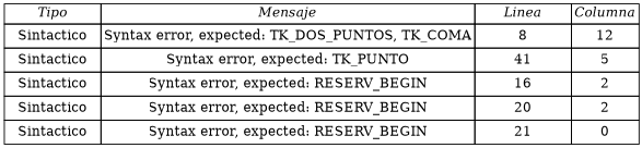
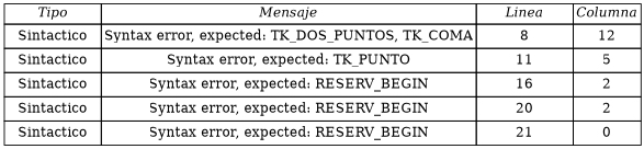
  digraph {
    nodesep=0.5
    rankdir=LR
    ranksep=2
-   n1 [label=< <table border="0" cellborder="1" cellspacing="0"><tr> <td width='100'><i>Tipo</i></td> <td width='100'><i>Mensaje</i></td> <td width='100'><i>Linea</i></td> <td><i width='100'>Columna</i></td> </tr> <tr> <td height='25'>Sintactico</td> <td height='25'>Syntax error, expected: TK_DOS_PUNTOS, TK_COMA</td> <td height='25'>8</td> <td height='25'>12</td> </tr><tr> <td height='25'>Sintactico</td> <td height='25'>Syntax error, expected: TK_PUNTO</td> <td height='25'>41</td> <td height='25'>5</td> </tr><tr> <td height='25'>Sintactico</td> <td height='25'>Syntax error, expected: RESERV_BEGIN</td> <td height='25'>16</td> <td height='25'>2</td> </tr><tr> <td height='25'>Sintactico</td> <td height='25'>Syntax error, expected: RESERV_BEGIN</td> <td height='25'>20</td> <td height='25'>2</td> </tr><tr> <td height='25'>Sintactico</td> <td height='25'>Syntax error, expected: RESERV_BEGIN</td> <td height='25'>21</td> <td height='25'>0</td> </tr> </table>> shape=plain]
+   n1 [label=< <table border="0" cellborder="1" cellspacing="0"><tr> <td width='100'><i>Tipo</i></td> <td width='100'><i>Mensaje</i></td> <td width='100'><i>Linea</i></td> <td><i width='100'>Columna</i></td> </tr> <tr> <td height='25'>Sintactico</td> <td height='25'>Syntax error, expected: TK_DOS_PUNTOS, TK_COMA</td> <td height='25'>8</td> <td height='25'>12</td> </tr><tr> <td height='25'>Sintactico</td> <td height='25'>Syntax error, expected: TK_PUNTO</td> <td height='25'>11</td> <td height='25'>5</td> </tr><tr> <td height='25'>Sintactico</td> <td height='25'>Syntax error, expected: RESERV_BEGIN</td> <td height='25'>16</td> <td height='25'>2</td> </tr><tr> <td height='25'>Sintactico</td> <td height='25'>Syntax error, expected: RESERV_BEGIN</td> <td height='25'>20</td> <td height='25'>2</td> </tr><tr> <td height='25'>Sintactico</td> <td height='25'>Syntax error, expected: RESERV_BEGIN</td> <td height='25'>21</td> <td height='25'>0</td> </tr> </table>> shape=plain]
  }
